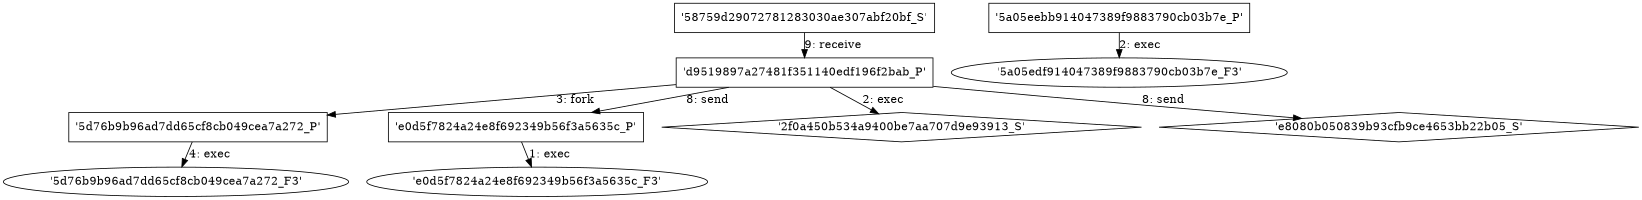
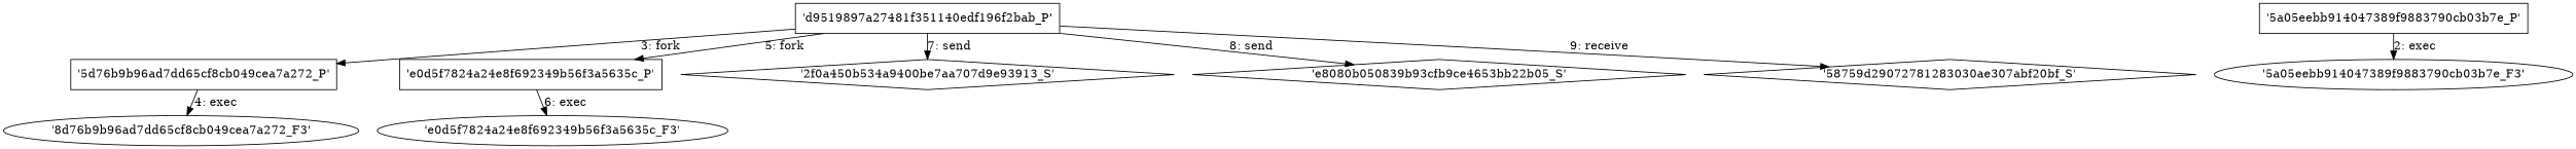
  digraph {
    engine=neato
    fixedsize=false
    fontsize=10
    nodesep=0.3
    rankdir=TB
    ranksep=0
    splines=true
    node [node_type=Process shape=box]
    "'d9519897a27481f351140edf196f2bab_P'"
    "'5d76b9b96ad7dd65cf8cb049cea7a272_P'"
    "'e0d5f7824a24e8f692349b56f3a5635c_P'"
    "'2f0a450b534a9400be7aa707d9e93913_S'" [node_type=Socket shape=diamond]
    "'e8080b050839b93cfb9ce4653bb22b05_S'" [node_type=Socket shape=diamond]
-   "'5a05eebb914047389f9883790cb03b7e_F3'" [node_type=File shape=ellipse label="'5a05edf914047389f9883790cb03b7e_F3'"]
+   "'5a05eebb914047389f9883790cb03b7e_F3'" [node_type=File shape=ellipse]
    "'5a05eebb914047389f9883790cb03b7e_P'"
-   "'5d76b9b96ad7dd65cf8cb049cea7a272_F3'" [node_type=File shape=ellipse]
+   "'5d76b9b96ad7dd65cf8cb049cea7a272_F3'" [node_type=File shape=ellipse label="'8d76b9b96ad7dd65cf8cb049cea7a272_F3'"]
    "'e0d5f7824a24e8f692349b56f3a5635c_F3'" [node_type=File shape=ellipse]
-   "'58759d29072781283030ae307abf20bf_S'" [node_type=Socket]
+   "'58759d29072781283030ae307abf20bf_S'" [node_type=Socket shape=diamond]
    "'d9519897a27481f351140edf196f2bab_P'" -> "'5d76b9b96ad7dd65cf8cb049cea7a272_P'" [label="3: fork"]
-   "'d9519897a27481f351140edf196f2bab_P'" -> "'e0d5f7824a24e8f692349b56f3a5635c_P'" [label="8: send"]
-   "'d9519897a27481f351140edf196f2bab_P'" -> "'2f0a450b534a9400be7aa707d9e93913_S'" [label="2: exec"]
+   "'d9519897a27481f351140edf196f2bab_P'" -> "'e0d5f7824a24e8f692349b56f3a5635c_P'" [label="5: fork"]
+   "'d9519897a27481f351140edf196f2bab_P'" -> "'2f0a450b534a9400be7aa707d9e93913_S'" [label="7: send"]
    "'d9519897a27481f351140edf196f2bab_P'" -> "'e8080b050839b93cfb9ce4653bb22b05_S'" [label="8: send"]
    "'5d76b9b96ad7dd65cf8cb049cea7a272_P'" -> "'5d76b9b96ad7dd65cf8cb049cea7a272_F3'" [label="4: exec"]
-   "'e0d5f7824a24e8f692349b56f3a5635c_P'" -> "'e0d5f7824a24e8f692349b56f3a5635c_F3'" [label="1: exec"]
+   "'e0d5f7824a24e8f692349b56f3a5635c_P'" -> "'e0d5f7824a24e8f692349b56f3a5635c_F3'" [label="6: exec"]
    "'5a05eebb914047389f9883790cb03b7e_P'" -> "'5a05eebb914047389f9883790cb03b7e_F3'" [label="2: exec"]
-   "'58759d29072781283030ae307abf20bf_S'" -> "'d9519897a27481f351140edf196f2bab_P'" [label="9: receive"]
+   "'d9519897a27481f351140edf196f2bab_P'" -> "'58759d29072781283030ae307abf20bf_S'" [label="9: receive"]
  }
